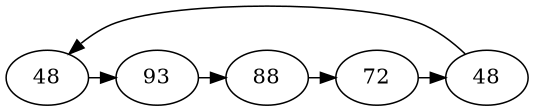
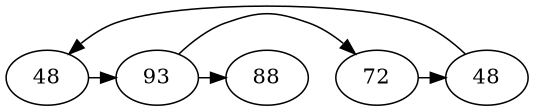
  digraph {
    edge [constraint=false]
    n1 [label=48]
    n2 [label=93]
    n3 [label=88]
    n4 [label=72]
    n5 [label=48]
    n1 -> n2
    n2 -> n3
-   n3 -> n4
+   n2 -> n4
    n4 -> n5
    n5 -> n1
  }
